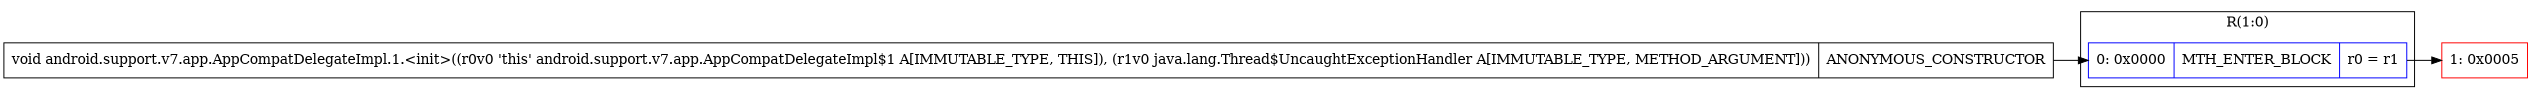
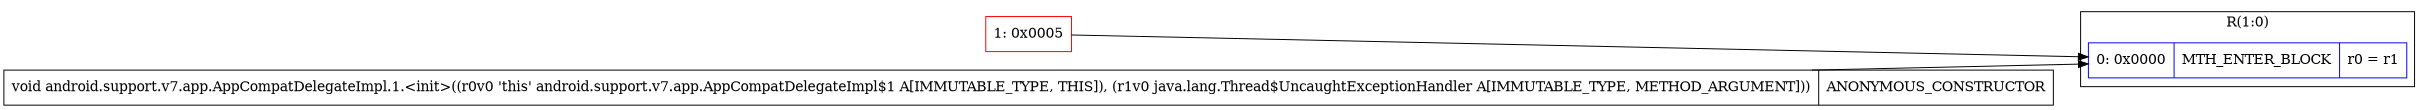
  digraph {
    rankdir=LR
    node [shape=record]
    n1 [color=blue label="{0\:\ 0x0000|MTH_ENTER_BLOCK\l|r0 = r1\l}"]
    n2 [color=red label="{1\:\ 0x0005}"]
    n3 [label="{void android.support.v7.app.AppCompatDelegateImpl.1.\<init\>((r0v0 'this' android.support.v7.app.AppCompatDelegateImpl$1 A[IMMUTABLE_TYPE, THIS]), (r1v0 java.lang.Thread$UncaughtExceptionHandler A[IMMUTABLE_TYPE, METHOD_ARGUMENT]))  | ANONYMOUS_CONSTRUCTOR\l}"]
    subgraph cluster_1 {
      label="R(1:0)"
      n1
    }
-   n1 -> n2
+   n2 -> n1
    n3 -> n1
  }
